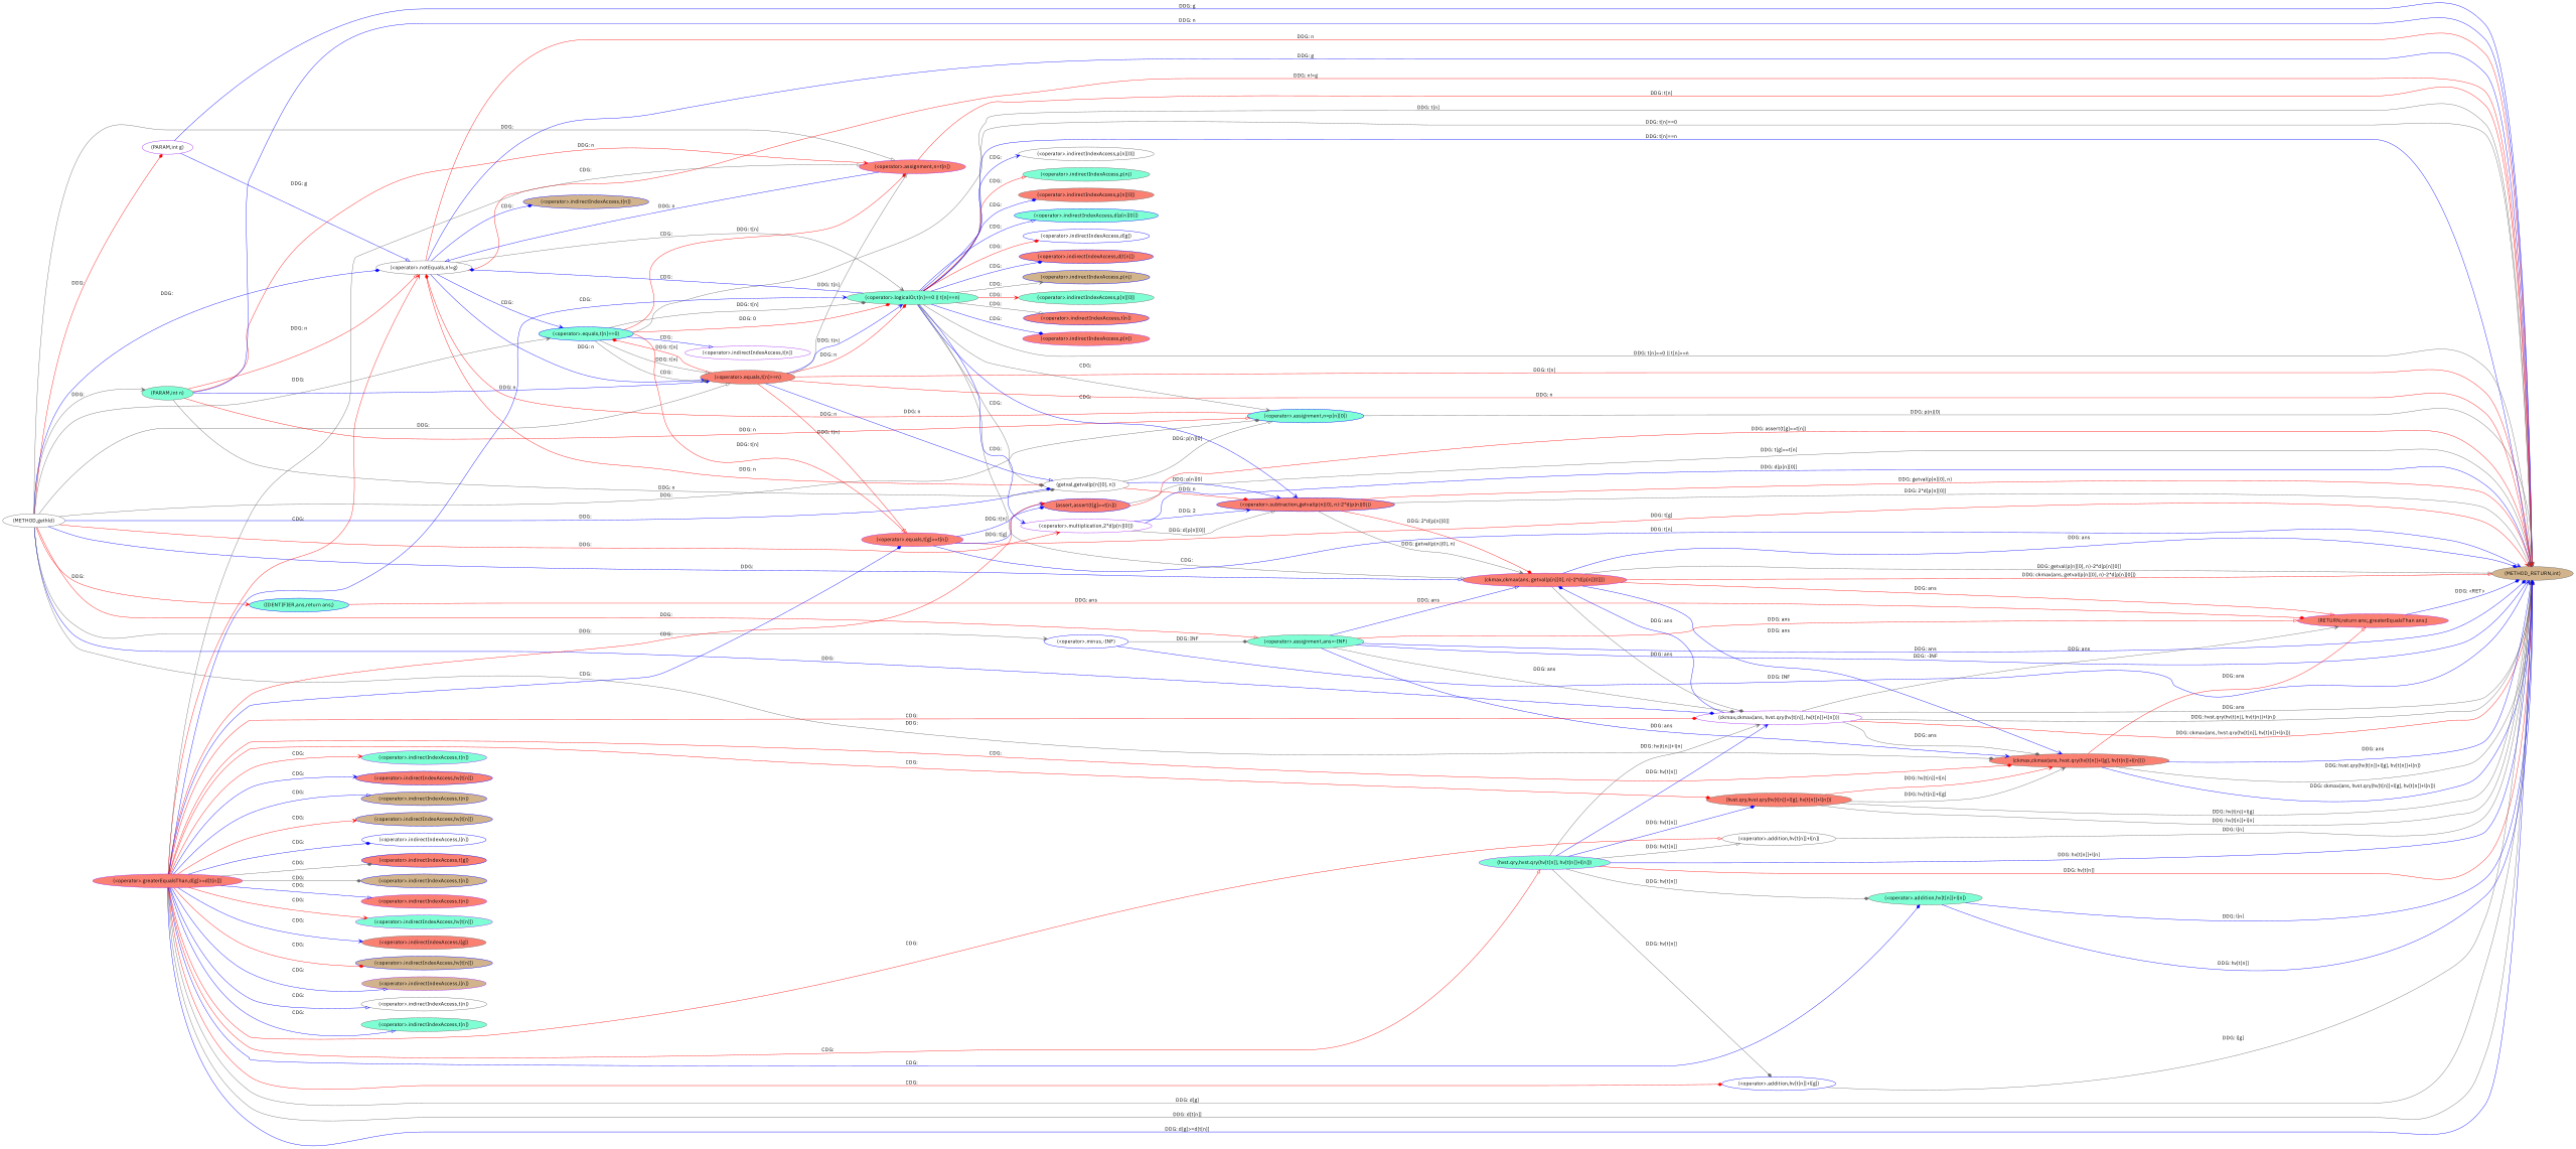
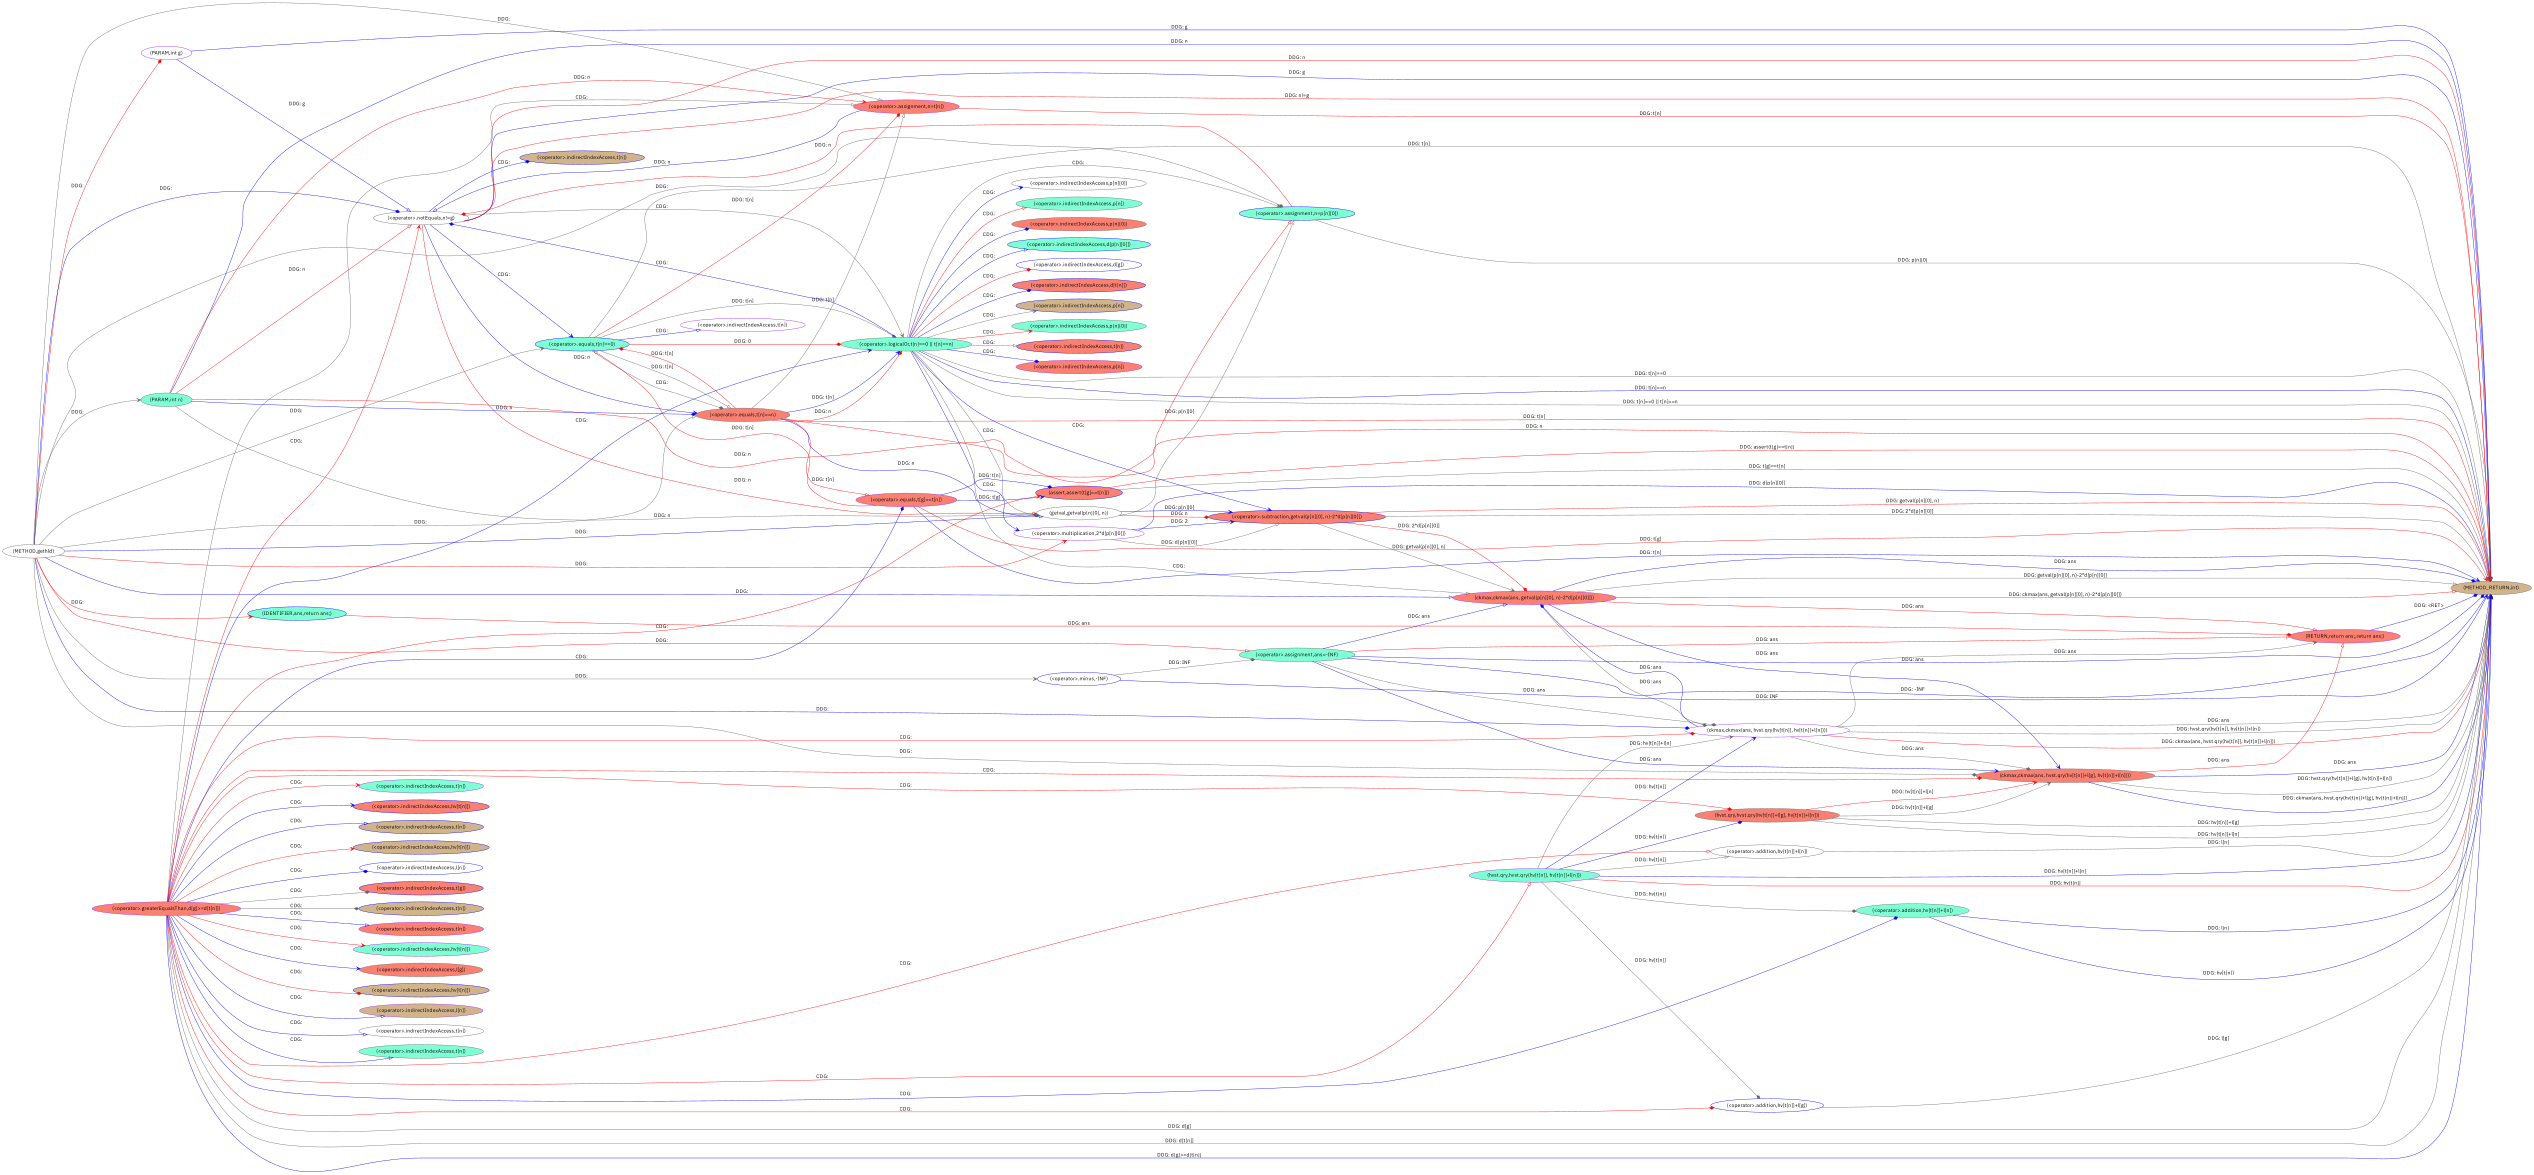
  digraph {
    fontname="IBM Plex Sans"
    rankdir=LR
    node [color=blue fillcolor=salmon fontname="IBM Plex Sans" style=filled]
    edge [arrowhead=diamond color=blue fontname="IBM Plex Sans"]
    n1 [color=gray40 fillcolor=white label="(METHOD,gethld)"]
    n2 [color=gray40 fillcolor=aquamarine label="(PARAM,int n)"]
    n3 [color=purple fillcolor=white label="(PARAM,int g)"]
    n4 [color=gray40 fillcolor=aquamarine label="(<operator>.assignment,ans=-INF)"]
    n5 [color=gray40 fillcolor=white label="(<operator>.notEquals,n!=g)"]
    n6 [fillcolor=aquamarine label="(IDENTIFIER,ans,return ans;)"]
    n7 [fillcolor=white label="(<operator>.minus,-INF)"]
    n8 [color=purple label="(ckmax,ckmax(ans, getval(p[n][0], n)-2*d[p[n][0]]))"]
    n9 [fillcolor=aquamarine label="(<operator>.assignment,n=p[n][0])"]
    n10 [fillcolor=aquamarine label="(<operator>.equals,t[n]==0)"]
    n11 [color=gray40 label="(<operator>.equals,t[n]==n)"]
    n12 [color=purple fillcolor=white label="(ckmax,ckmax(ans, hvst.qry(hv[t[n]], hv[t[n]]+l[n])))"]
    n13 [color=purple label="(<operator>.assignment,n=t[n])"]
    n14 [color=gray40 fillcolor=white label="(getval,getval(p[n][0], n))"]
    n15 [color=purple fillcolor=white label="(<operator>.multiplication,2*d[p[n][0]])"]
    n16 [color=gray40 label="(ckmax,ckmax(ans, hvst.qry(hv[t[n]]+l[g], hv[t[n]]+l[n])))"]
    n17 [color=gray40 fillcolor=tan label="(METHOD_RETURN,int)"]
-   n18 [color=purple label="(RETURN,return ans;,greaterEqualsThan ans;)"]
+   n18 [color=purple label="(RETURN,return ans;,return ans;)"]
    n19 [color=gray40 fillcolor=aquamarine label="(<operator>.logicalOr,t[n]==0 || t[n]==n)"]
    n20 [fillcolor=tan label="(<operator>.indirectIndexAccess,t[n])"]
    n21 [color=purple label="(<operator>.equals,t[g]==t[n])"]
    n22 [color=purple fillcolor=white label="(<operator>.indirectIndexAccess,t[n])"]
    n23 [label="(<operator>.subtraction,getval(p[n][0], n)-2*d[p[n][0]])"]
    n24 [color=gray40 fillcolor=white label="(<operator>.indirectIndexAccess,p[n][0])"]
    n25 [color=gray40 fillcolor=aquamarine label="(<operator>.indirectIndexAccess,p[n])"]
    n26 [color=gray40 label="(<operator>.indirectIndexAccess,p[n][0])"]
    n27 [fillcolor=aquamarine label="(<operator>.indirectIndexAccess,d[p[n][0]])"]
    n28 [fillcolor=white label="(<operator>.indirectIndexAccess,d[g])"]
    n29 [label="(<operator>.indirectIndexAccess,d[t[n]])"]
    n30 [fillcolor=tan label="(<operator>.indirectIndexAccess,p[n])"]
    n31 [color=gray40 fillcolor=aquamarine label="(<operator>.indirectIndexAccess,p[n][0])"]
    n32 [label="(<operator>.indirectIndexAccess,t[n])"]
    n33 [color=purple label="(<operator>.indirectIndexAccess,p[n])"]
    n34 [color=purple label="(<operator>.greaterEqualsThan,d[g]>=d[t[n]])"]
    n35 [label="(assert,assert(t[g]==t[n]))"]
    n36 [color=purple fillcolor=aquamarine label="(hvst.qry,hvst.qry(hv[t[n]], hv[t[n]]+l[n]))"]
    n37 [color=gray40 fillcolor=white label="(<operator>.addition,hv[t[n]]+l[n])"]
    n38 [color=gray40 label="(hvst.qry,hvst.qry(hv[t[n]]+l[g], hv[t[n]]+l[n]))"]
    n39 [fillcolor=white label="(<operator>.addition,hv[t[n]]+l[g])"]
    n40 [color=gray40 fillcolor=aquamarine label="(<operator>.addition,hv[t[n]]+l[n])"]
    n41 [color=purple fillcolor=aquamarine label="(<operator>.indirectIndexAccess,t[n])"]
    n42 [label="(<operator>.indirectIndexAccess,hv[t[n]])"]
    n43 [fillcolor=tan label="(<operator>.indirectIndexAccess,t[n])"]
    n44 [fillcolor=tan label="(<operator>.indirectIndexAccess,hv[t[n]])"]
    n45 [fillcolor=white label="(<operator>.indirectIndexAccess,l[n])"]
    n46 [label="(<operator>.indirectIndexAccess,t[g])"]
    n47 [fillcolor=tan label="(<operator>.indirectIndexAccess,t[n])"]
    n48 [color=purple label="(<operator>.indirectIndexAccess,t[n])"]
    n49 [color=purple fillcolor=aquamarine label="(<operator>.indirectIndexAccess,hv[t[n]])"]
    n50 [color=gray40 label="(<operator>.indirectIndexAccess,l[g])"]
    n51 [fillcolor=tan label="(<operator>.indirectIndexAccess,hv[t[n]])"]
    n52 [color=purple fillcolor=tan label="(<operator>.indirectIndexAccess,l[n])"]
    n53 [color=gray40 fillcolor=white label="(<operator>.indirectIndexAccess,t[n])"]
    n54 [color=gray40 fillcolor=aquamarine label="(<operator>.indirectIndexAccess,t[n])"]
    n1 -> n2 [arrowhead=vee color=gray40 label="DDG: "]
    n1 -> n3 [color=red label="DDG: "]
    n1 -> n4 [arrowhead=onormal color=red label="DDG: "]
    n1 -> n5 [label="DDG: "]
    n1 -> n6 [arrowhead=vee color=red label="DDG: "]
    n1 -> n7 [arrowhead=vee color=gray40 label="DDG: "]
    n1 -> n8 [arrowhead=onormal label="DDG: "]
    n1 -> n9 [color=gray40 label="DDG: "]
    n1 -> n10 [arrowhead=vee color=gray40 label="DDG: "]
    n1 -> n11 [arrowhead=onormal color=gray40 label="DDG: "]
    n1 -> n12 [label="DDG: "]
    n1 -> n13 [arrowhead=onormal color=gray40 label="DDG: "]
    n1 -> n14 [label="DDG: "]
    n1 -> n15 [arrowhead=vee color=red label="DDG: "]
    n1 -> n16 [color=gray40 label="DDG: "]
    n2 -> n5 [arrowhead=onormal color=red label="DDG: n"]
    n2 -> n9 [arrowhead=onormal color=red label="DDG: n"]
    n2 -> n11 [label="DDG: n"]
    n2 -> n13 [arrowhead=vee color=red label="DDG: n"]
    n2 -> n14 [color=gray40 label="DDG: n"]
    n2 -> n17 [arrowhead=onormal label="DDG: n"]
    n3 -> n5 [arrowhead=onormal label="DDG: g"]
    n3 -> n17 [arrowhead=onormal label="DDG: g"]
    n4 -> n8 [arrowhead=onormal label="DDG: ans"]
    n4 -> n12 [color=gray40 label="DDG: ans"]
    n4 -> n16 [arrowhead=vee label="DDG: ans"]
    n4 -> n17 [label="DDG: ans"]
    n4 -> n17 [arrowhead=onormal label="DDG: -INF"]
    n4 -> n18 [arrowhead=onormal color=red label="DDG: ans"]
    n5 -> n10 [arrowhead=vee label="CDG: "]
    n5 -> n11 [arrowhead=vee label="DDG: n"]
    n5 -> n14 [arrowhead=onormal color=red label="DDG: n"]
    n5 -> n17 [color=red label="DDG: n"]
    n5 -> n17 [label="DDG: g"]
    n5 -> n17 [arrowhead=onormal color=red label="DDG: n!=g"]
    n5 -> n19 [arrowhead=vee color=gray40 label="CDG: "]
    n5 -> n20 [label="CDG: "]
    n6 -> n18 [color=red label="DDG: ans"]
    n7 -> n4 [color=gray40 label="DDG: INF"]
    n7 -> n17 [arrowhead=vee label="DDG: INF"]
    n8 -> n12 [color=gray40 label="DDG: ans"]
    n8 -> n16 [arrowhead=vee label="DDG: ans"]
    n8 -> n17 [label="DDG: ans"]
    n8 -> n17 [arrowhead=onormal color=gray40 label="DDG: getval(p[n][0], n)-2*d[p[n][0]]"]
    n8 -> n17 [arrowhead=onormal color=red label="DDG: ckmax(ans, getval(p[n][0], n)-2*d[p[n][0]])"]
    n8 -> n18 [arrowhead=onormal color=red label="DDG: ans"]
    n9 -> n5 [color=red label="DDG: n"]
    n9 -> n17 [arrowhead=vee color=gray40 label="DDG: p[n][0]"]
    n10 -> n11 [arrowhead=onormal color=gray40 label="DDG: t[n]"]
    n10 -> n11 [color=gray40 label="CDG: "]
    n10 -> n13 [color=red label="DDG: t[n]"]
    n10 -> n17 [color=gray40 label="DDG: t[n]"]
    n10 -> n19 [color=gray40 label="DDG: t[n]"]
    n10 -> n19 [color=red label="DDG: 0"]
-   n10 -> n21 [arrowhead=onormal color=red label="DDG: t[n]"]
+   n21 -> n10 [arrowhead=onormal color=red label="DDG: t[n]"]
    n10 -> n22 [arrowhead=onormal label="CDG: "]
    n11 -> n10 [color=red label="DDG: t[n]"]
    n11 -> n13 [arrowhead=onormal color=gray40 label="DDG: t[n]"]
    n11 -> n14 [arrowhead=onormal label="DDG: n"]
    n11 -> n17 [arrowhead=vee color=red label="DDG: t[n]"]
    n11 -> n17 [arrowhead=onormal color=red label="DDG: n"]
    n11 -> n19 [color=red label="DDG: n"]
    n11 -> n19 [arrowhead=vee label="DDG: t[n]"]
    n11 -> n21 [arrowhead=onormal color=red label="DDG: t[n]"]
    n12 -> n8 [label="DDG: ans"]
    n12 -> n16 [color=gray40 label="DDG: ans"]
    n12 -> n17 [arrowhead=onormal color=gray40 label="DDG: ans"]
    n12 -> n17 [arrowhead=onormal color=gray40 label="DDG: hvst.qry(hv[t[n]], hv[t[n]]+l[n])"]
    n12 -> n17 [arrowhead=onormal color=red label="DDG: ckmax(ans, hvst.qry(hv[t[n]], hv[t[n]]+l[n]))"]
    n12 -> n18 [arrowhead=vee color=gray40 label="DDG: ans"]
    n13 -> n5 [arrowhead=onormal label="DDG: n"]
    n13 -> n17 [arrowhead=onormal color=red label="DDG: t[n]"]
    n14 -> n9 [arrowhead=onormal color=gray40 label="DDG: p[n][0]"]
    n14 -> n23 [color=red label="DDG: n"]
    n14 -> n23 [arrowhead=vee label="DDG: p[n][0]"]
    n15 -> n17 [arrowhead=onormal label="DDG: d[p[n][0]]"]
    n15 -> n23 [arrowhead=onormal color=gray40 label="DDG: d[p[n][0]]"]
    n15 -> n23 [arrowhead=vee label="DDG: 2"]
    n16 -> n17 [arrowhead=vee label="DDG: ans"]
    n16 -> n17 [color=gray40 label="DDG: hvst.qry(hv[t[n]]+l[g], hv[t[n]]+l[n])"]
    n16 -> n17 [arrowhead=vee label="DDG: ckmax(ans, hvst.qry(hv[t[n]]+l[g], hv[t[n]]+l[n]))"]
    n16 -> n18 [arrowhead=onormal color=red label="DDG: ans"]
    n18 -> n17 [label="DDG: <RET>"]
    n19 -> n5 [label="CDG: "]
    n19 -> n8 [arrowhead=onormal color=gray40 label="CDG: "]
    n19 -> n9 [arrowhead=vee color=gray40 label="CDG: "]
    n19 -> n14 [color=gray40 label="CDG: "]
    n19 -> n15 [arrowhead=vee label="CDG: "]
    n19 -> n17 [arrowhead=vee color=gray40 label="DDG: t[n]==0"]
    n19 -> n17 [arrowhead=onormal label="DDG: t[n]==n"]
    n19 -> n17 [color=gray40 label="DDG: t[n]==0 || t[n]==n"]
    n19 -> n23 [arrowhead=vee label="CDG: "]
    n19 -> n24 [arrowhead=vee label="CDG: "]
    n19 -> n25 [arrowhead=onormal color=red label="CDG: "]
    n19 -> n26 [label="CDG: "]
    n19 -> n27 [arrowhead=onormal label="CDG: "]
    n19 -> n28 [color=red label="CDG: "]
    n19 -> n29 [label="CDG: "]
    n19 -> n30 [arrowhead=vee color=gray40 label="CDG: "]
    n19 -> n31 [arrowhead=vee color=red label="CDG: "]
    n19 -> n32 [arrowhead=onormal color=gray40 label="CDG: "]
    n19 -> n33 [label="CDG: "]
    n21 -> n17 [arrowhead=vee color=red label="DDG: t[g]"]
    n21 -> n17 [arrowhead=vee label="DDG: t[n]"]
    n21 -> n35 [label="DDG: t[n]"]
    n21 -> n35 [arrowhead=vee label="DDG: t[g]"]
    n23 -> n8 [color=red label="DDG: 2*d[p[n][0]]"]
    n23 -> n8 [arrowhead=vee color=gray40 label="DDG: getval(p[n][0], n)"]
    n23 -> n17 [arrowhead=onormal color=red label="DDG: getval(p[n][0], n)"]
    n23 -> n17 [color=gray40 label="DDG: 2*d[p[n][0]]"]
    n34 -> n5 [arrowhead=vee color=red label="CDG: "]
    n34 -> n12 [color=red label="CDG: "]
    n34 -> n13 [arrowhead=onormal color=gray40 label="CDG: "]
    n34 -> n16 [color=red label="CDG: "]
    n34 -> n17 [color=gray40 label="DDG: d[g]"]
    n34 -> n17 [arrowhead=onormal color=gray40 label="DDG: d[t[n]]"]
    n34 -> n17 [arrowhead=vee label="DDG: d[g]>=d[t[n]]"]
    n34 -> n19 [arrowhead=vee label="CDG: "]
    n34 -> n21 [label="CDG: "]
    n34 -> n35 [arrowhead=vee color=red label="CDG: "]
    n34 -> n36 [arrowhead=onormal color=red label="CDG: "]
    n34 -> n37 [arrowhead=onormal color=red label="CDG: "]
    n34 -> n38 [color=red label="CDG: "]
    n34 -> n39 [color=red label="CDG: "]
    n34 -> n40 [label="CDG: "]
    n34 -> n41 [arrowhead=vee color=red label="CDG: "]
    n34 -> n42 [arrowhead=vee label="CDG: "]
    n34 -> n43 [arrowhead=onormal label="CDG: "]
    n34 -> n44 [arrowhead=vee color=red label="CDG: "]
    n34 -> n45 [label="CDG: "]
    n34 -> n46 [color=gray40 label="CDG: "]
    n34 -> n47 [color=gray40 label="CDG: "]
    n34 -> n48 [arrowhead=onormal label="CDG: "]
    n34 -> n49 [arrowhead=vee color=red label="CDG: "]
    n34 -> n50 [arrowhead=vee label="CDG: "]
    n34 -> n51 [color=red label="CDG: "]
    n34 -> n52 [arrowhead=onormal label="CDG: "]
    n34 -> n53 [arrowhead=onormal label="CDG: "]
    n34 -> n54 [arrowhead=onormal label="CDG: "]
    n35 -> n17 [arrowhead=onormal color=gray40 label="DDG: t[g]==t[n]"]
    n35 -> n17 [arrowhead=vee color=red label="DDG: assert(t[g]==t[n])"]
    n36 -> n12 [arrowhead=vee color=gray40 label="DDG: hv[t[n]]+l[n]"]
    n36 -> n12 [arrowhead=vee label="DDG: hv[t[n]]"]
    n36 -> n17 [arrowhead=vee color=red label="DDG: hv[t[n]]"]
    n36 -> n17 [arrowhead=vee label="DDG: hv[t[n]]+l[n]"]
    n36 -> n37 [arrowhead=onormal color=gray40 label="DDG: hv[t[n]]"]
    n36 -> n38 [label="DDG: hv[t[n]]"]
    n36 -> n39 [color=gray40 label="DDG: hv[t[n]]"]
    n36 -> n40 [color=gray40 label="DDG: hv[t[n]]"]
    n37 -> n17 [arrowhead=vee color=gray40 label="DDG: l[n]"]
    n38 -> n16 [arrowhead=vee color=red label="DDG: hv[t[n]]+l[n]"]
    n38 -> n16 [arrowhead=vee color=gray40 label="DDG: hv[t[n]]+l[g]"]
    n38 -> n17 [color=gray40 label="DDG: hv[t[n]]+l[g]"]
    n38 -> n17 [arrowhead=vee color=gray40 label="DDG: hv[t[n]]+l[n]"]
    n39 -> n17 [color=gray40 label="DDG: l[g]"]
    n40 -> n17 [arrowhead=onormal label="DDG: hv[t[n]]"]
    n40 -> n17 [label="DDG: l[n]"]
  }
